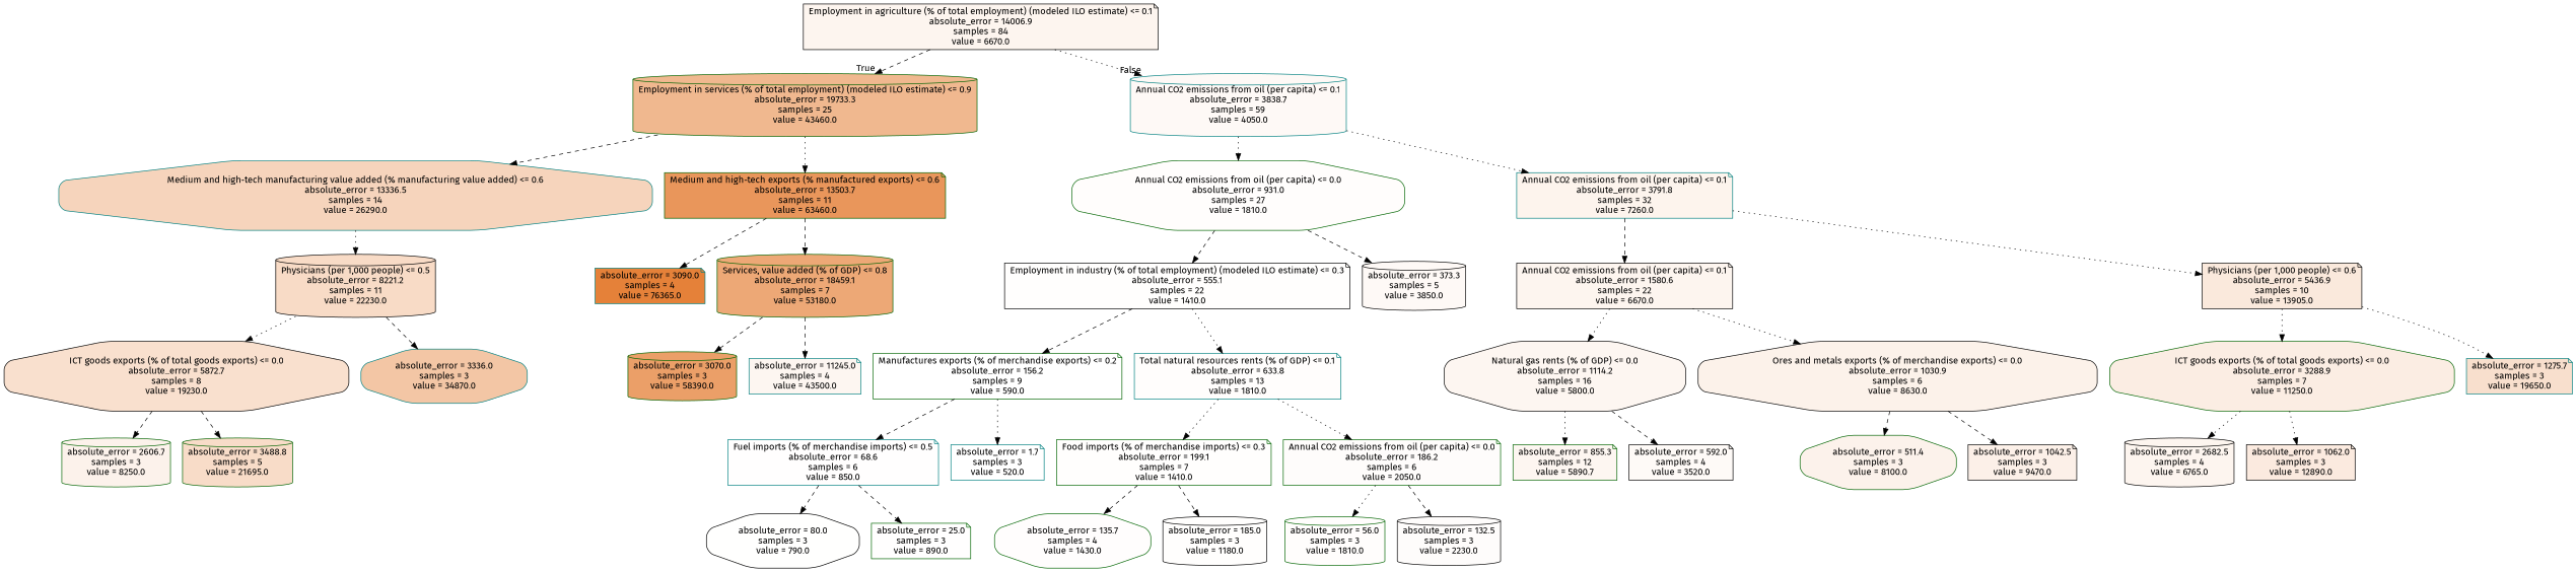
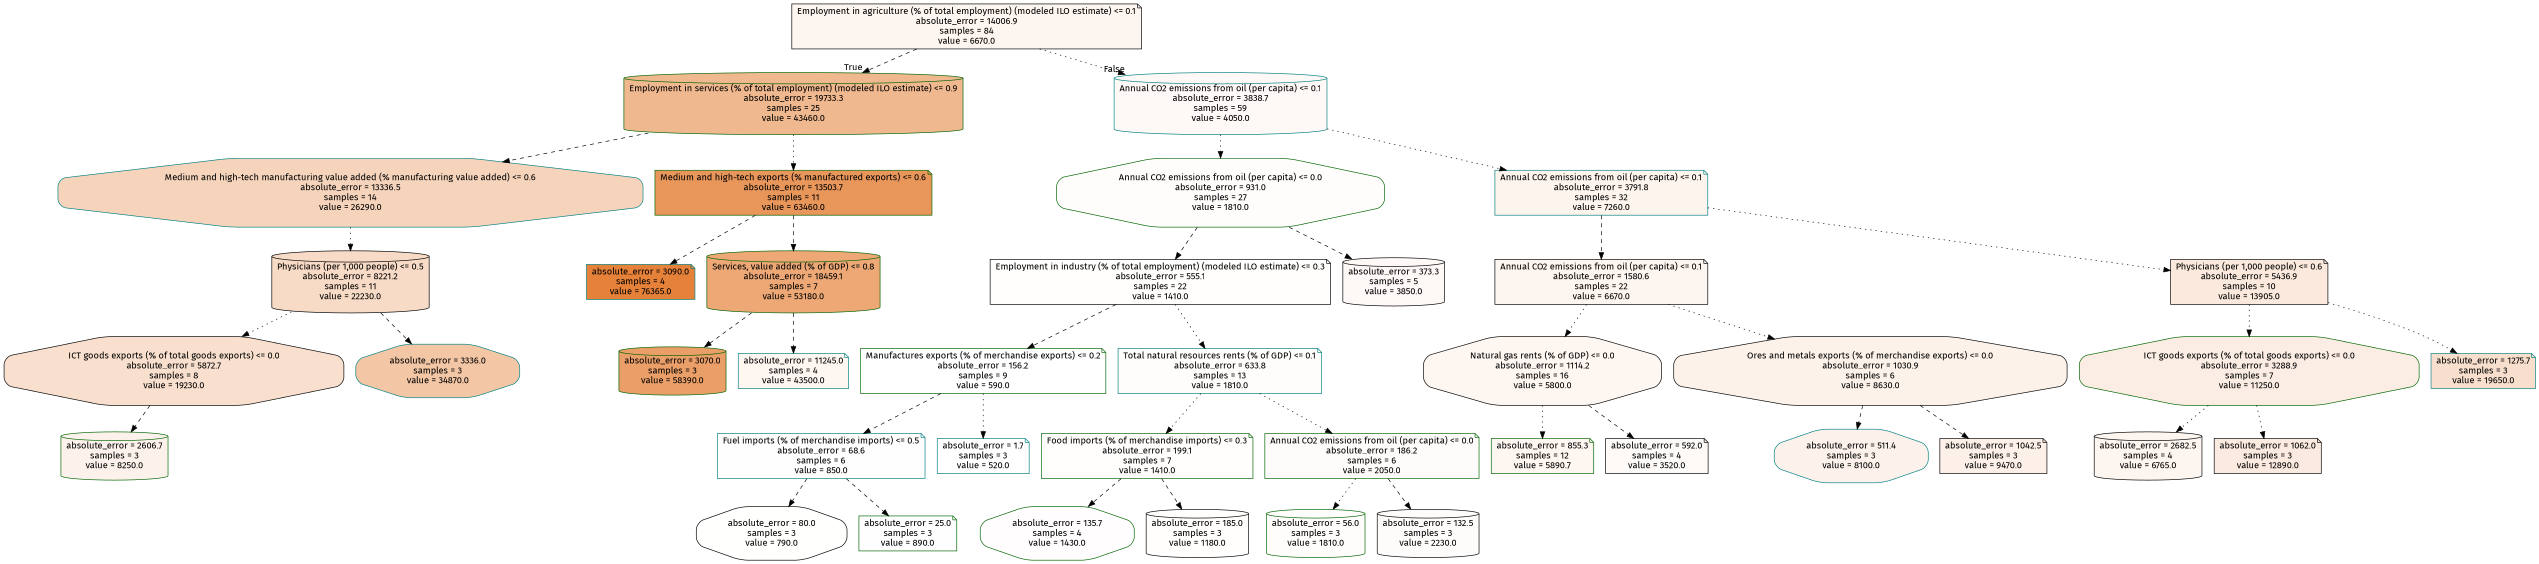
  digraph {
    fontname="Fira Sans"
    node [color=black fillcolor="#fdf5ef" fontname="Fira Sans" shape=note style="filled, rounded"]
    edge [fontname="Fira Sans" style=dashed]
    n1 [label="Employment in agriculture (% of total employment) (modeled ILO estimate) <= 0.1\nabsolute_error = 14006.9\nsamples = 84\nvalue = 6670.0"]
    n2 [color=darkgreen fillcolor="#f0b88f" label="Employment in services (% of total employment) (modeled ILO estimate) <= 0.9\nabsolute_error = 19733.3\nsamples = 25\nvalue = 43460.0" shape=cylinder]
    n3 [color=teal fillcolor="#fef9f6" label="Annual CO2 emissions from oil (per capita) <= 0.1\nabsolute_error = 3838.7\nsamples = 59\nvalue = 4050.0" shape=cylinder]
    n4 [color=teal fillcolor="#f6d4bc" label="Medium and high-tech manufacturing value added (% manufacturing value added) <= 0.6\nabsolute_error = 13336.5\nsamples = 14\nvalue = 26290.0" shape=octagon]
    n5 [color=darkgreen fillcolor="#e9965b" label="Medium and high-tech exports (% manufactured exports) <= 0.6\nabsolute_error = 13503.7\nsamples = 11\nvalue = 63460.0"]
    n6 [color=darkgreen fillcolor="#fffdfc" label="Annual CO2 emissions from oil (per capita) <= 0.0\nabsolute_error = 931.0\nsamples = 27\nvalue = 1810.0" shape=octagon]
    n7 [color=teal fillcolor="#fdf4ed" label="Annual CO2 emissions from oil (per capita) <= 0.1\nabsolute_error = 3791.8\nsamples = 32\nvalue = 7260.0"]
    n8 [fillcolor="#f8dbc6" label="Physicians (per 1,000 people) <= 0.5\nabsolute_error = 8221.2\nsamples = 11\nvalue = 22230.0" shape=cylinder]
    n9 [color=teal fillcolor="#e58139" label="absolute_error = 3090.0\nsamples = 4\nvalue = 76365.0"]
    n10 [color=darkgreen fillcolor="#eda876" label="Services, value added (% of GDP) <= 0.8\nabsolute_error = 18459.1\nsamples = 7\nvalue = 53180.0" shape=cylinder]
    n11 [fillcolor="#f9e0ce" label="ICT goods exports (% of total goods exports) <= 0.0\nabsolute_error = 5872.7\nsamples = 8\nvalue = 19230.0" shape=octagon]
    n12 [color=teal fillcolor="#f3c6a5" label="absolute_error = 3336.0\nsamples = 3\nvalue = 34870.0" shape=octagon]
    n13 [color=darkgreen fillcolor="#fcf2eb" label="absolute_error = 2606.7\nsamples = 3\nvalue = 8250.0" shape=cylinder]
-   n14 [color=darkgreen fillcolor="#f8dcc8" label="absolute_error = 3488.8\nsamples = 5\nvalue = 21695.0" shape=cylinder]
    n15 [color=darkgreen fillcolor="#eb9f68" label="absolute_error = 3070.0\nsamples = 3\nvalue = 58390.0" shape=cylinder]
    n16 [color=teal fillcolor="#fdf6f1" label="absolute_error = 11245.0\nsamples = 4\nvalue = 43500.0"]
    n17 [fillcolor="#fffefd" label="Employment in industry (% of total employment) (modeled ILO estimate) <= 0.3\nabsolute_error = 555.1\nsamples = 22\nvalue = 1410.0"]
    n18 [fillcolor="#fef9f6" label="absolute_error = 373.3\nsamples = 5\nvalue = 3850.0" shape=cylinder]
    n19 [label="Annual CO2 emissions from oil (per capita) <= 0.1\nabsolute_error = 1580.6\nsamples = 22\nvalue = 6670.0"]
    n20 [fillcolor="#fae9dc" label="Physicians (per 1,000 people) <= 0.6\nabsolute_error = 5436.9\nsamples = 10\nvalue = 13905.0"]
    n21 [color=darkgreen fillcolor="#ffffff" label="Manufactures exports (% of merchandise exports) <= 0.2\nabsolute_error = 156.2\nsamples = 9\nvalue = 590.0"]
    n22 [color=teal fillcolor="#fffdfc" label="Total natural resources rents (% of GDP) <= 0.1\nabsolute_error = 633.8\nsamples = 13\nvalue = 1810.0"]
    n23 [color=teal fillcolor="#fffefe" label="Fuel imports (% of merchandise imports) <= 0.5\nabsolute_error = 68.6\nsamples = 6\nvalue = 850.0"]
    n24 [color=teal fillcolor="#ffffff" label="absolute_error = 1.7\nsamples = 3\nvalue = 520.0"]
    n25 [color=darkgreen fillcolor="#fffefd" label="Food imports (% of merchandise imports) <= 0.3\nabsolute_error = 199.1\nsamples = 7\nvalue = 1410.0"]
    n26 [color=darkgreen fillcolor="#fefcfb" label="Annual CO2 emissions from oil (per capita) <= 0.0\nabsolute_error = 186.2\nsamples = 6\nvalue = 2050.0"]
    n27 [fillcolor="#fffffe" label="absolute_error = 80.0\nsamples = 3\nvalue = 790.0" shape=octagon]
    n28 [color=darkgreen fillcolor="#fffefe" label="absolute_error = 25.0\nsamples = 3\nvalue = 890.0"]
    n29 [color=darkgreen fillcolor="#fffdfd" label="absolute_error = 135.7\nsamples = 4\nvalue = 1430.0" shape=octagon]
    n30 [fillcolor="#fffefd" label="absolute_error = 185.0\nsamples = 3\nvalue = 1180.0" shape=cylinder]
    n31 [color=darkgreen fillcolor="#fffdfc" label="absolute_error = 56.0\nsamples = 3\nvalue = 1810.0" shape=cylinder]
    n32 [fillcolor="#fefcfb" label="absolute_error = 132.5\nsamples = 3\nvalue = 2230.0" shape=cylinder]
    n33 [fillcolor="#fdf6f1" label="Natural gas rents (% of GDP) <= 0.0\nabsolute_error = 1114.2\nsamples = 16\nvalue = 5800.0" shape=octagon]
    n34 [fillcolor="#fcf2ea" label="Ores and metals exports (% of merchandise exports) <= 0.0\nabsolute_error = 1030.9\nsamples = 6\nvalue = 8630.0" shape=octagon]
    n35 [color=darkgreen fillcolor="#fbede3" label="ICT goods exports (% of total goods exports) <= 0.0\nabsolute_error = 3288.9\nsamples = 7\nvalue = 11250.0" shape=octagon]
    n36 [color=teal fillcolor="#f8dfcd" label="absolute_error = 1275.7\nsamples = 3\nvalue = 19650.0"]
    n37 [color=darkgreen fillcolor="#fdf6f1" label="absolute_error = 855.3\nsamples = 12\nvalue = 5890.7"]
    n38 [fillcolor="#fefaf7" label="absolute_error = 592.0\nsamples = 4\nvalue = 3520.0"]
-   n39 [color=darkgreen fillcolor="#fcf2eb" label="absolute_error = 511.4\nsamples = 3\nvalue = 8100.0" shape=octagon]
+   n39 [color=teal fillcolor="#fcf2eb" label="absolute_error = 511.4\nsamples = 3\nvalue = 8100.0" shape=octagon]
    n40 [fillcolor="#fcf0e8" label="absolute_error = 1042.5\nsamples = 3\nvalue = 9470.0"]
    n41 [label="absolute_error = 2682.5\nsamples = 4\nvalue = 6765.0" shape=cylinder]
    n42 [fillcolor="#fbeadf" label="absolute_error = 1062.0\nsamples = 3\nvalue = 12890.0"]
    n1 -> n2 [headlabel=True labelangle=45 labeldistance=2.5]
    n1 -> n3 [headlabel=False labelangle=-45 labeldistance=2.5 style=dotted]
    n2 -> n4
    n2 -> n5 [style=dotted]
    n3 -> n6 [style=dotted]
    n3 -> n7 [style=dotted]
    n4 -> n8 [style=dotted]
    n5 -> n9
    n5 -> n10
    n6 -> n17
    n6 -> n18
    n7 -> n19
    n7 -> n20 [style=dotted]
    n8 -> n11 [style=dotted]
    n8 -> n12
    n10 -> n15
    n10 -> n16
    n11 -> n13
-   n11 -> n14
    n17 -> n21
    n17 -> n22 [style=dotted]
    n19 -> n33 [style=dotted]
    n19 -> n34 [style=dotted]
    n20 -> n35 [style=dotted]
    n20 -> n36 [style=dotted]
    n21 -> n23
    n21 -> n24 [style=dotted]
    n22 -> n25 [style=dotted]
    n22 -> n26 [style=dotted]
    n23 -> n27
    n23 -> n28
    n25 -> n29
    n25 -> n30
    n26 -> n31 [style=dotted]
    n26 -> n32
    n33 -> n37 [style=dotted]
    n33 -> n38
    n34 -> n39
    n34 -> n40
    n35 -> n41 [style=dotted]
    n35 -> n42 [style=dotted]
  }
